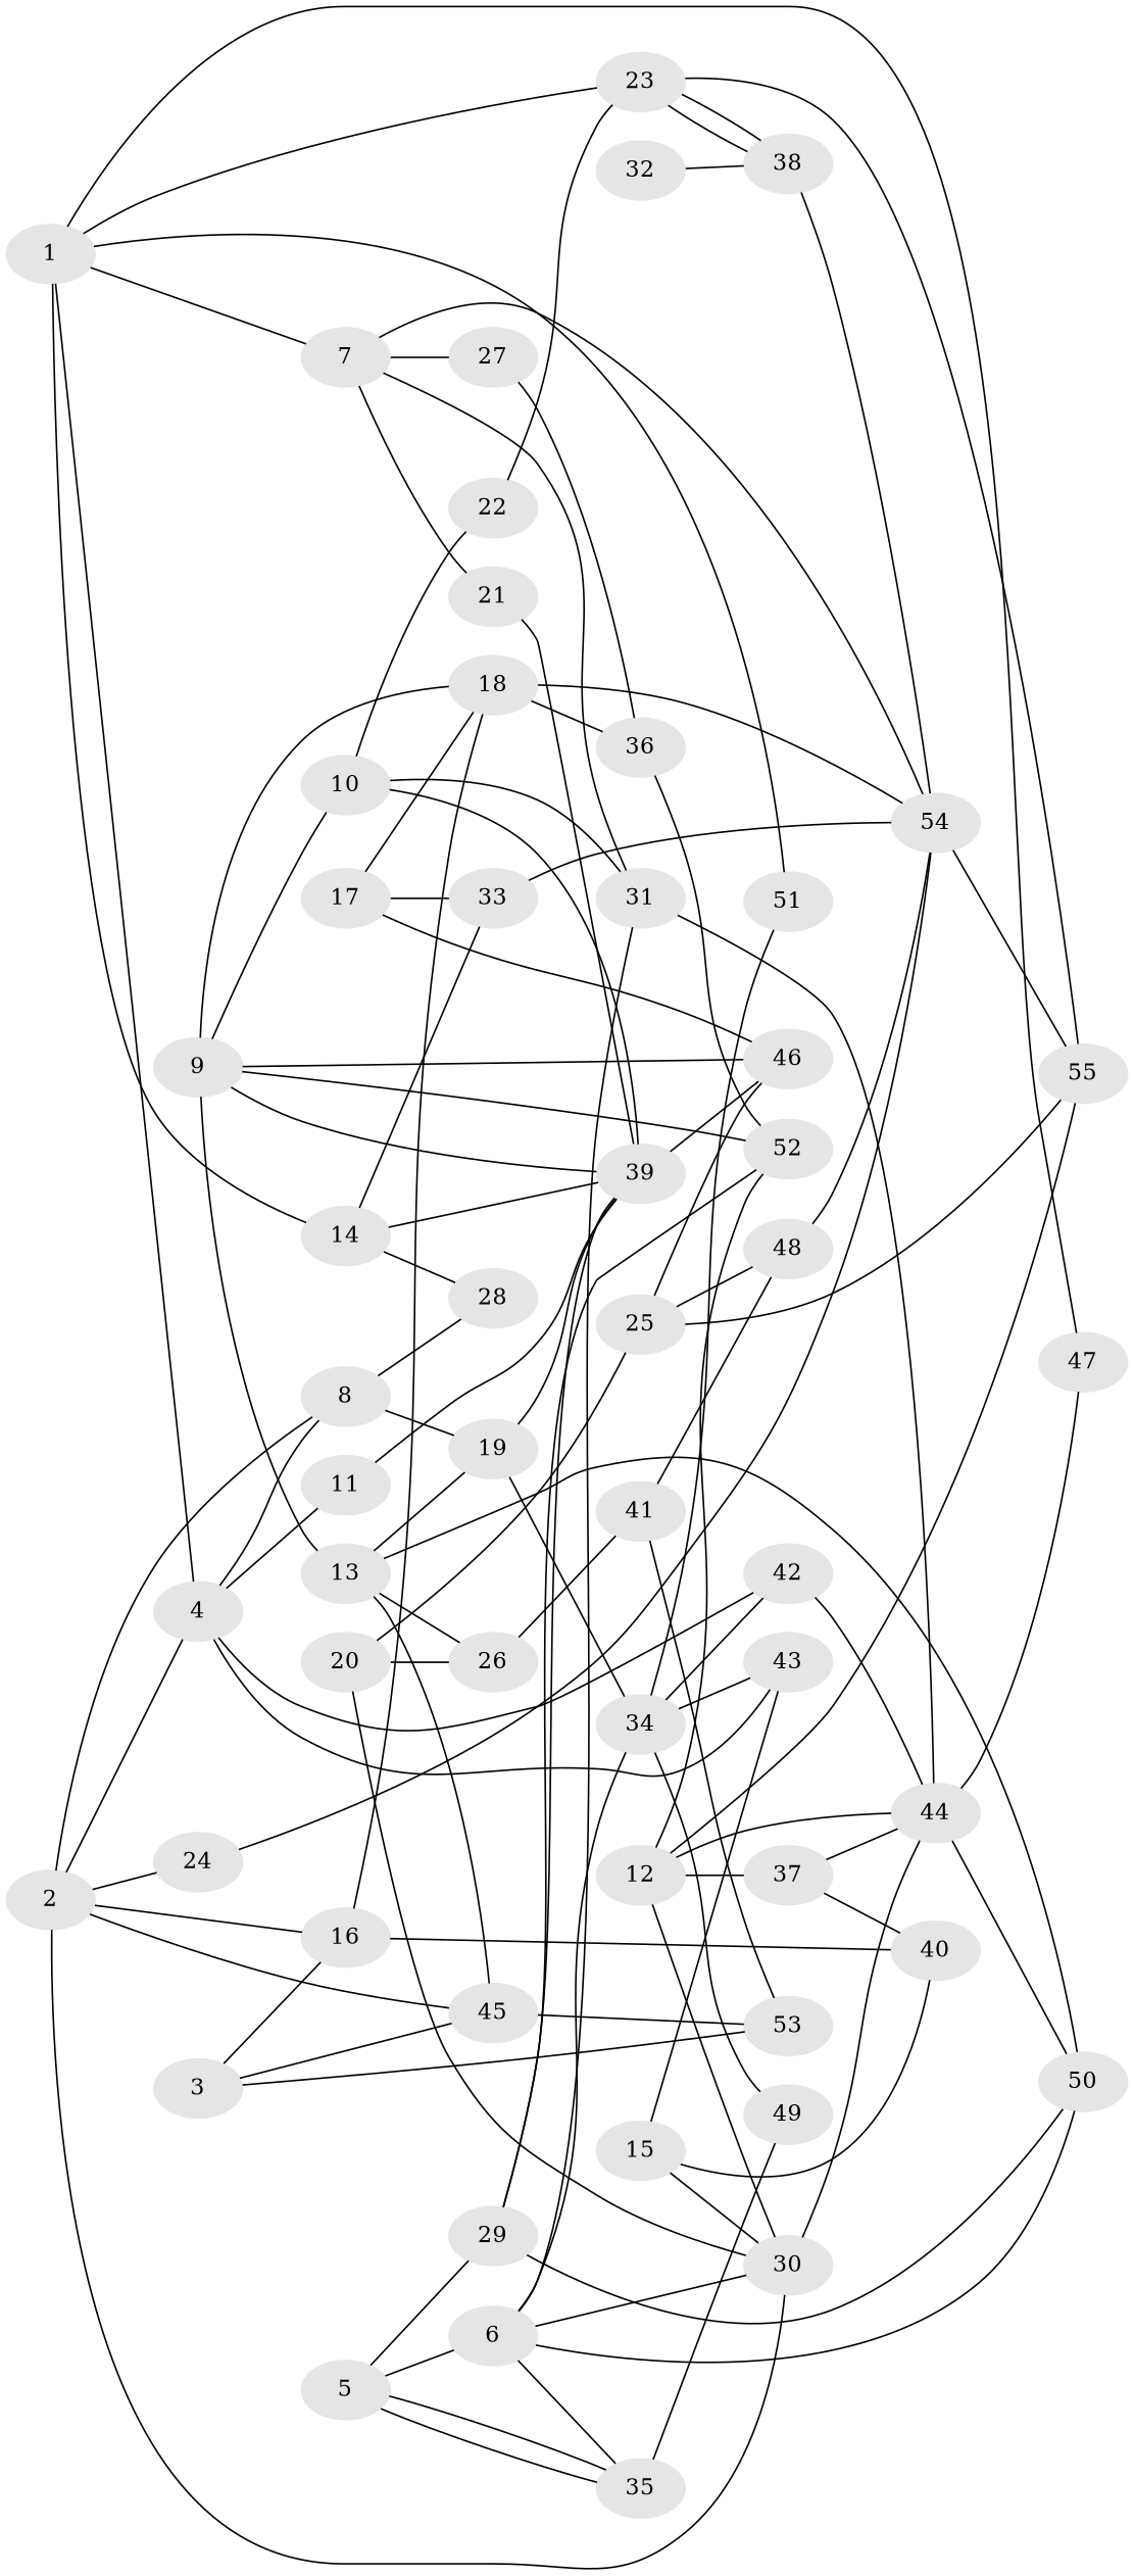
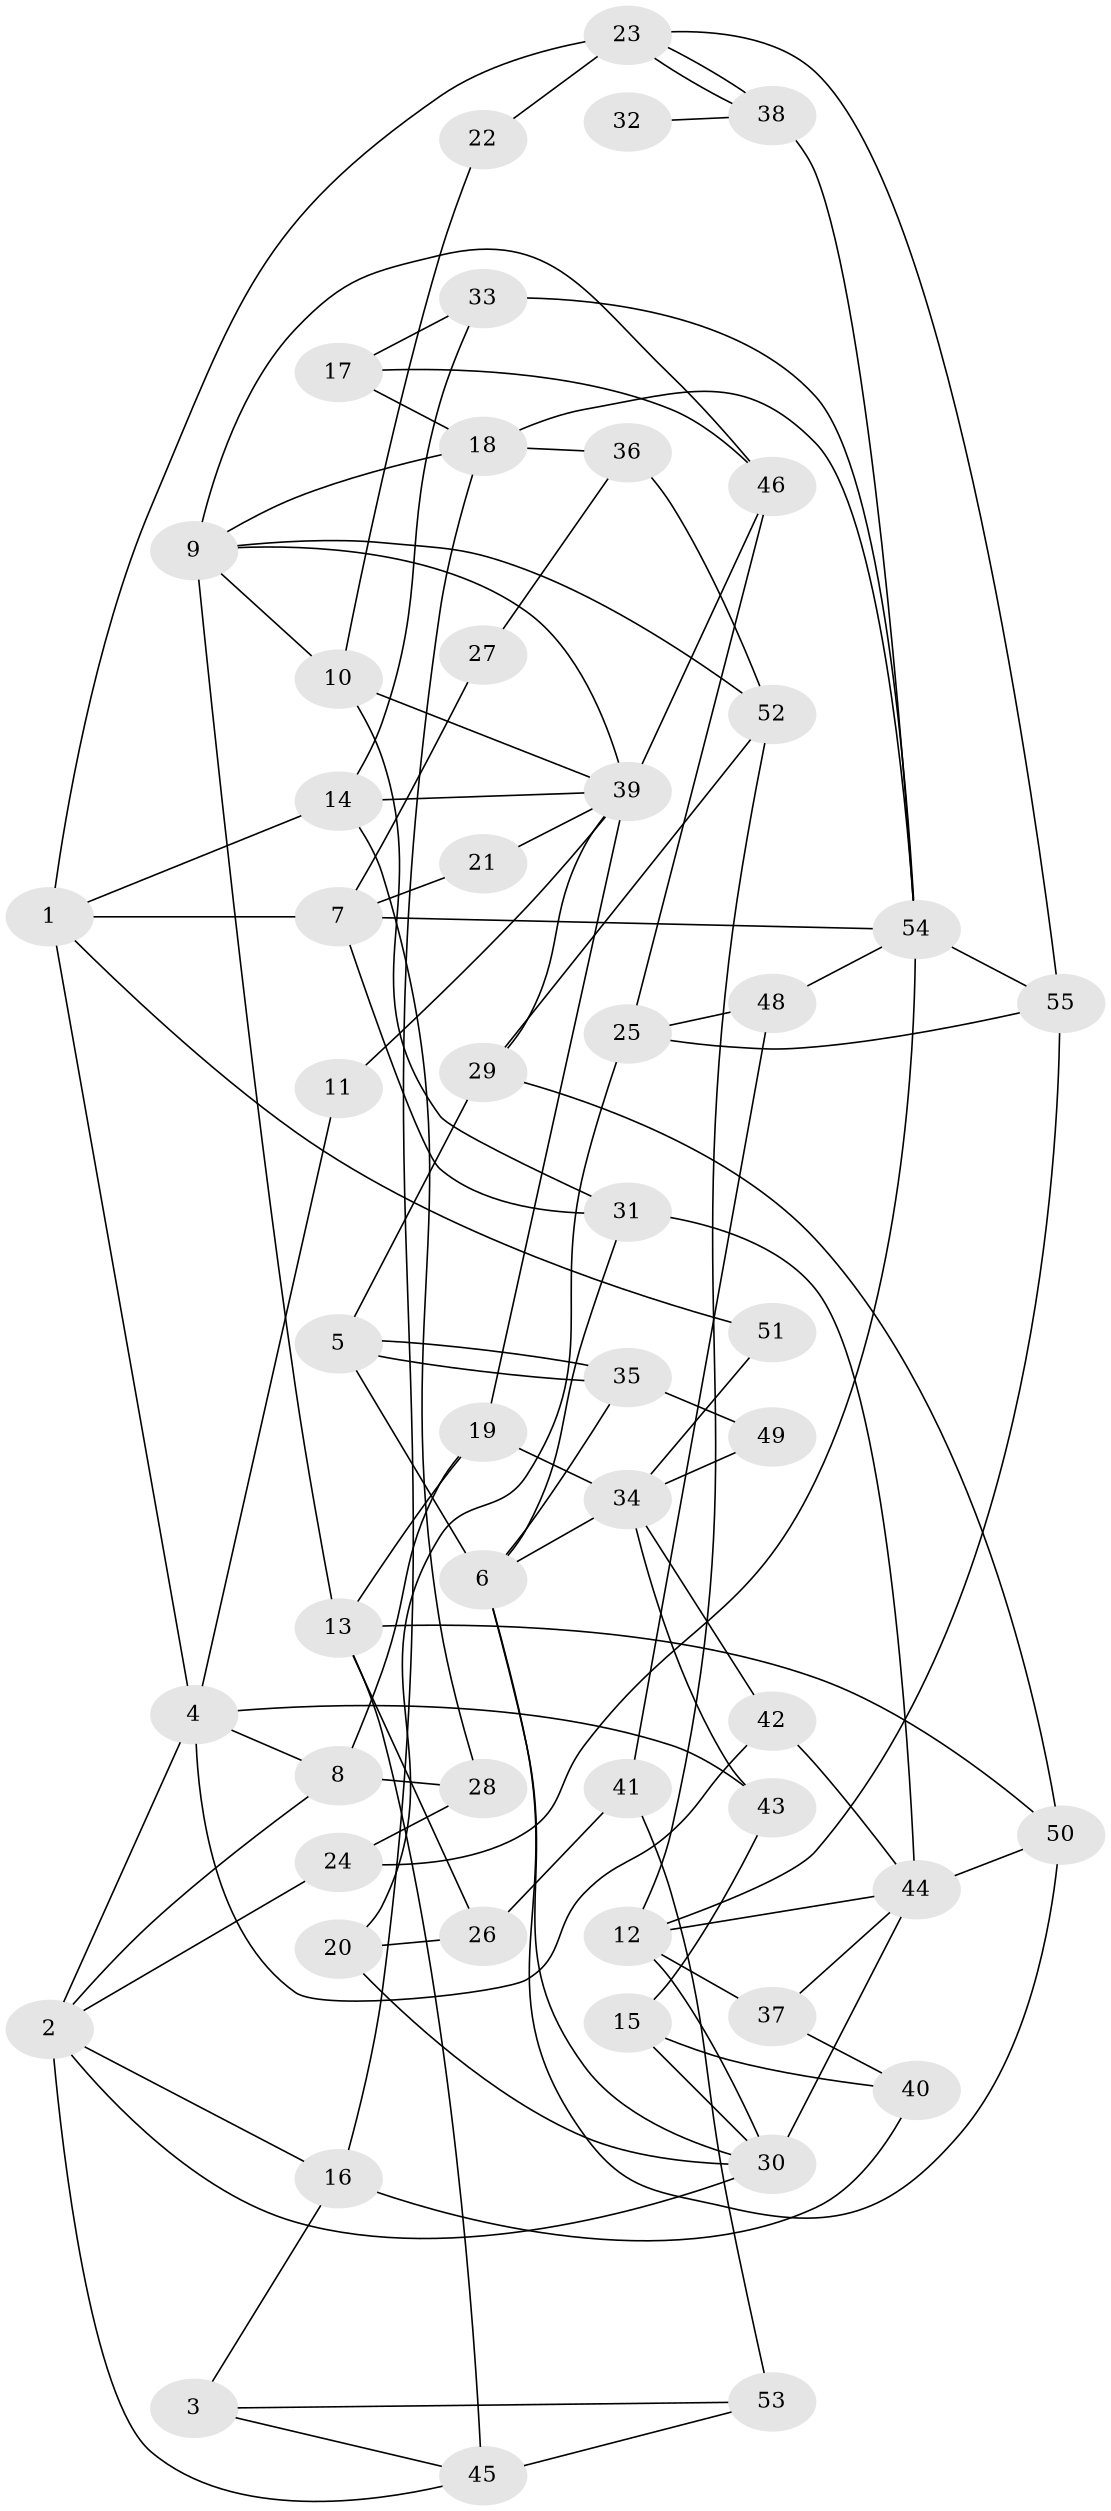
  graph {
    rankdir=LR
    node [color=gray90 style=filled]
    1
    4
    7
    14
    23
-   47
    51
    8
    11
    42
    43
    31
    21
    27
    54
    28
    39
    33
    55
    38
    2
    16
    24
    30
    45
    19
    18
    40
    44
    53
    3
    5
    6
    29
    35
    34
    50
    52
    49
    36
    9
    10
    13
    46
    22
    26
    12
    37
    41
    15
    17
    20
    25
    48
    32
    1 -- 4
    1 -- 7
    1 -- 14
    1 -- 23
-   1 -- 47
    1 -- 51
    4 -- 8
    4 -- 11
    4 -- 42
    4 -- 43
    7 -- 31
    7 -- 21
    7 -- 27
    7 -- 54
    14 -- 28
    14 -- 39
    14 -- 33
    23 -- 55
    23 -- 38
    23 -- 38
    8 -- 28
    8 -- 19
    11 -- 39
    42 -- 44
    31 -- 44
    21 -- 39
    27 -- 36
    54 -- 55
    39 -- 46
    33 -- 54
    38 -- 54
    2 -- 4
    2 -- 8
    2 -- 16
    2 -- 24
    2 -- 30
    2 -- 45
    16 -- 18
    16 -- 40
    24 -- 54
+   24 -- 28
    30 -- 44
    45 -- 53
    19 -- 39
    19 -- 34
    18 -- 54
    18 -- 36
-   44 -- 47
    44 -- 50
    3 -- 16
    3 -- 45
    3 -- 53
    5 -- 6
    5 -- 29
    5 -- 35
    5 -- 35
    6 -- 31
    6 -- 30
    6 -- 35
    6 -- 34
    6 -- 50
    29 -- 39
    29 -- 50
    29 -- 52
    35 -- 49
    34 -- 51
    34 -- 42
    34 -- 43
    34 -- 49
    36 -- 52
    9 -- 39
    9 -- 18
    9 -- 52
    9 -- 10
    9 -- 13
    9 -- 46
    10 -- 31
    10 -- 39
    10 -- 22
    13 -- 45
    13 -- 19
    13 -- 50
    13 -- 26
    22 -- 23
    26 -- 41
    12 -- 55
    12 -- 30
    12 -- 44
    12 -- 52
    12 -- 37
    37 -- 40
    37 -- 44
    41 -- 53
    41 -- 48
    15 -- 43
    15 -- 30
    15 -- 40
    17 -- 33
    17 -- 18
    17 -- 46
    20 -- 30
    20 -- 26
    20 -- 25
    25 -- 55
    25 -- 46
    25 -- 48
    48 -- 54
    32 -- 38
  }
